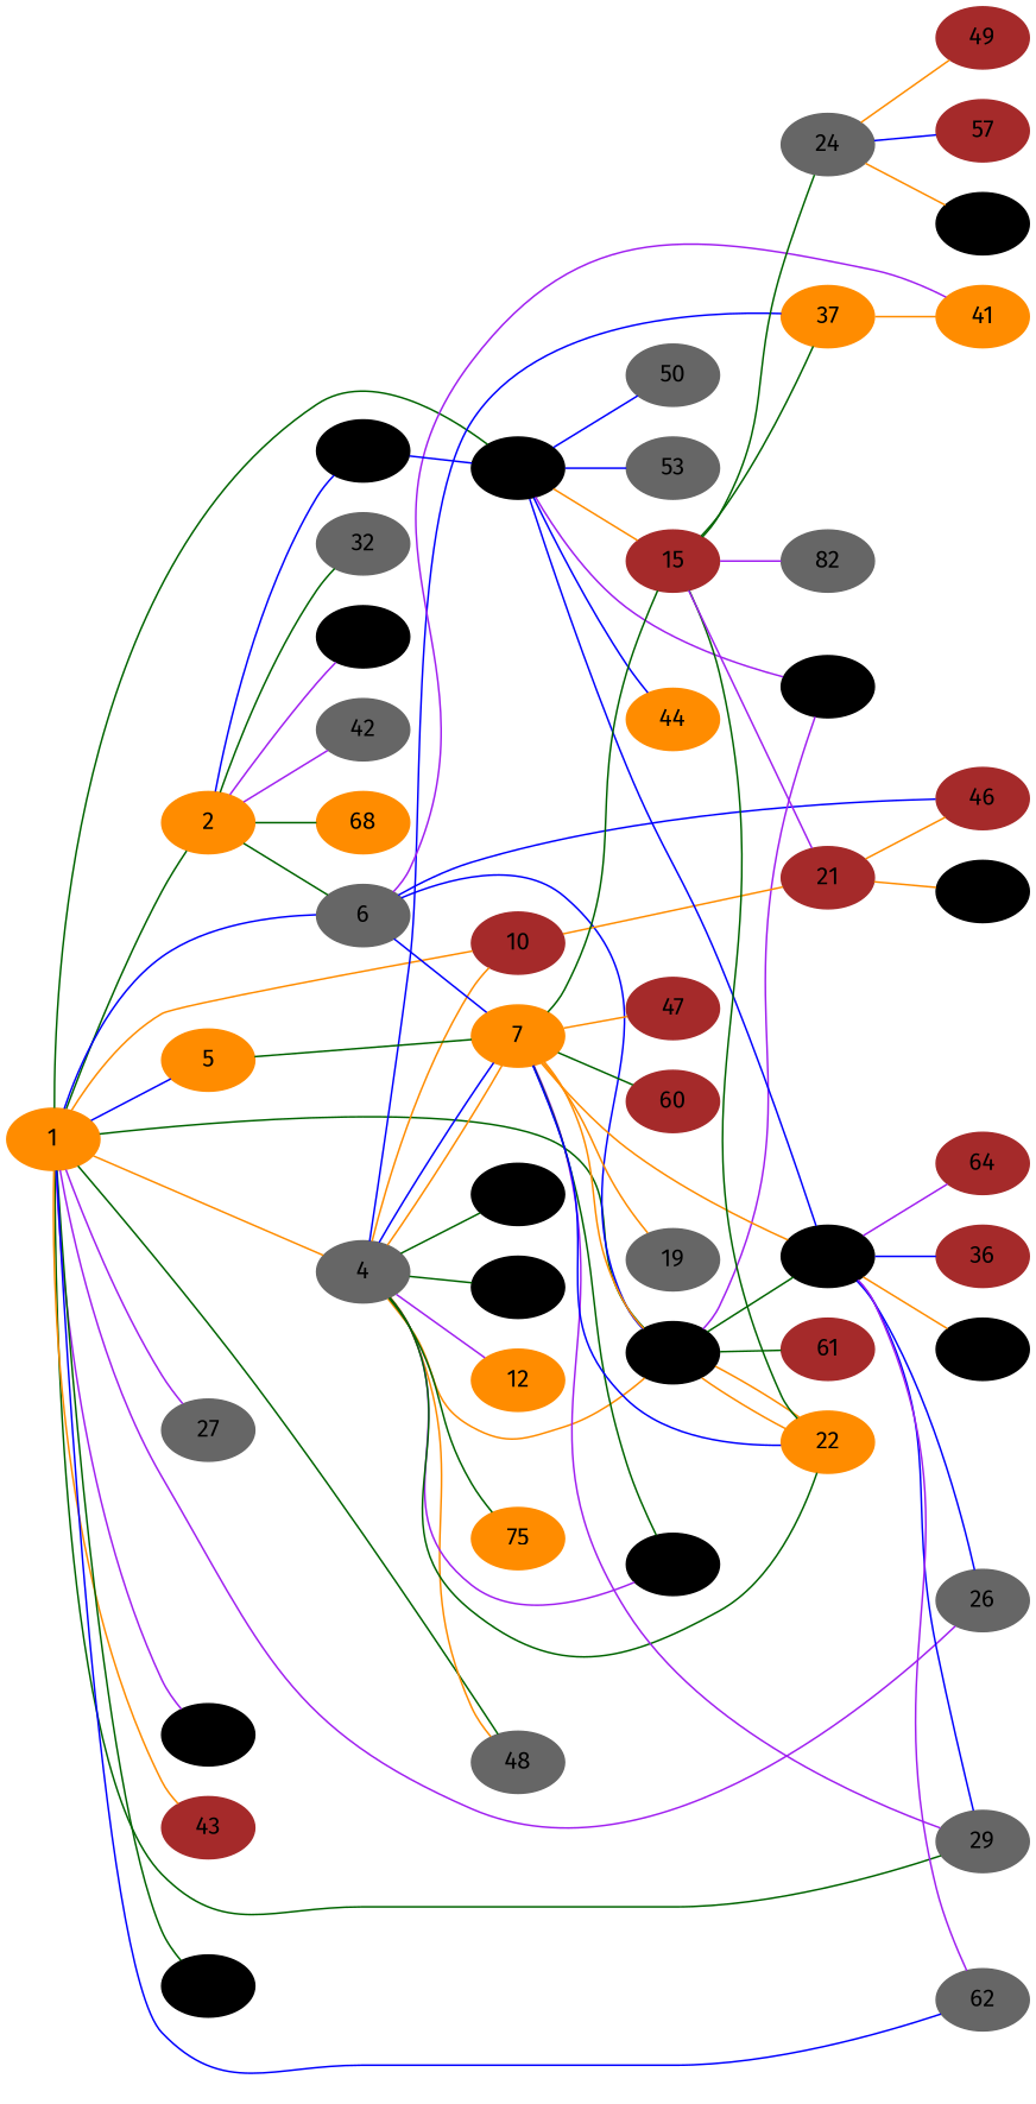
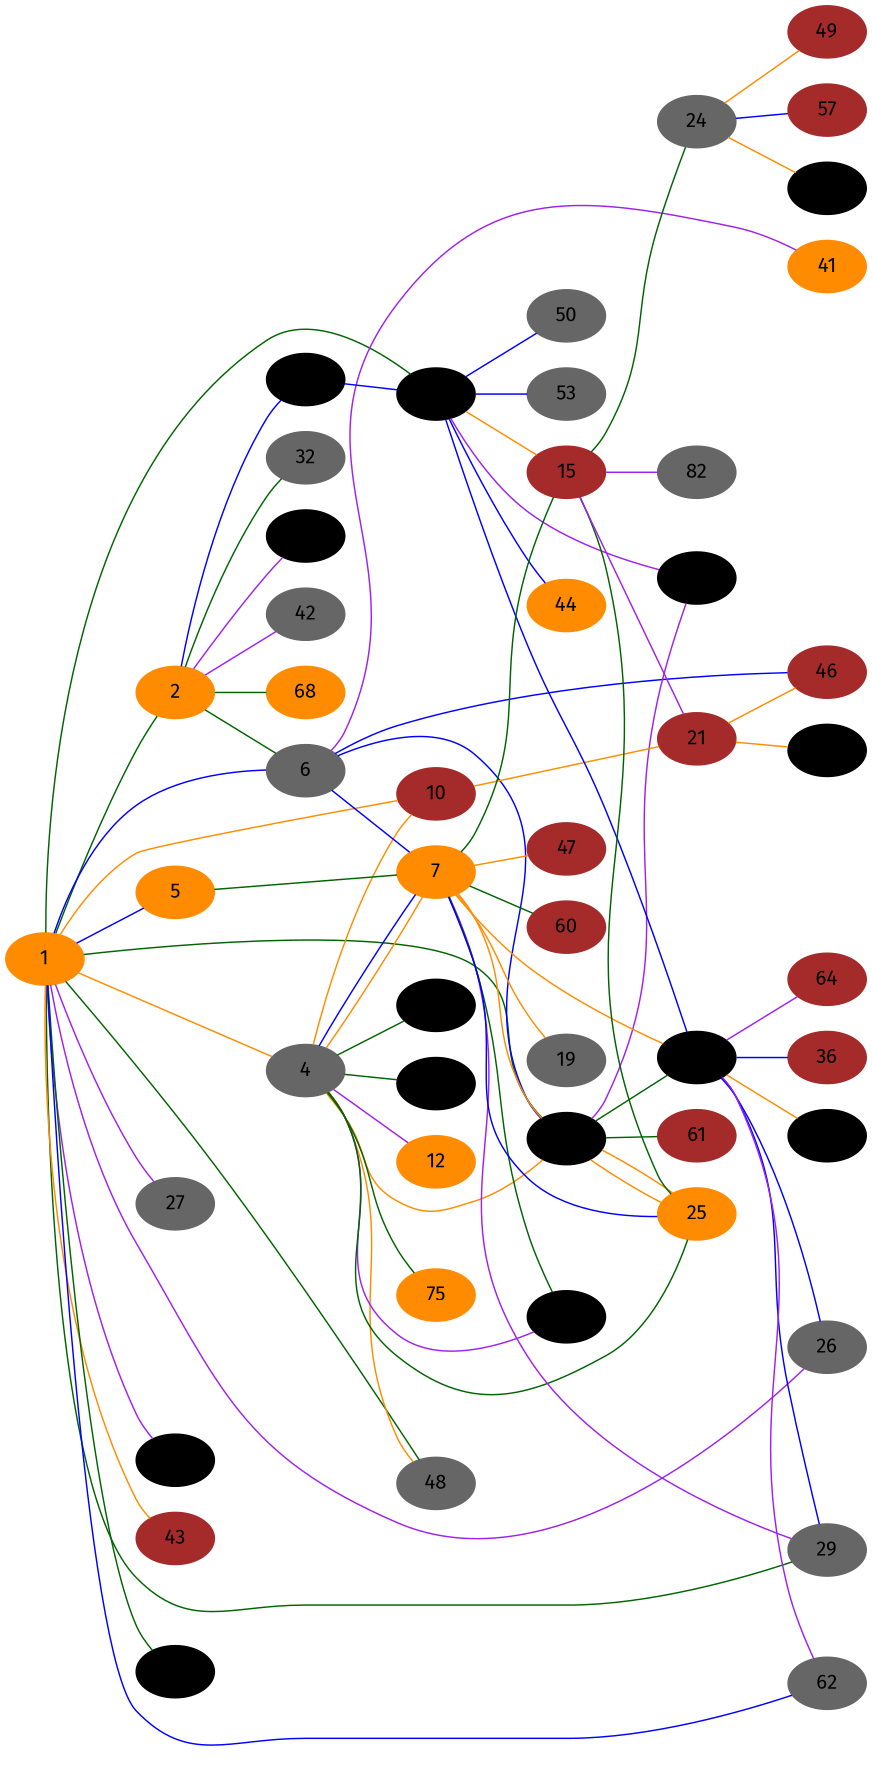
  graph {
    fontname="Fira Sans"
    rankdir=LR
    node [color=gray40 fontname="Fira Sans" style=filled]
    edge [color=darkgreen fontname="Fira Sans"]
    1 [color=darkorange super="+3"]
    2 [color=darkorange super="+38"]
    4 [super="+30"]
    5 [color=darkorange super="+34"]
    6 [super="+9"]
    8 [color=black super="+63"]
    10 [color=brown super="+28"]
    13 [color=black super="+16"]
    26
    27
    29 [super="+33"]
    40 [color=black]
    43 [color=brown]
    48
    54 [color=black]
    62
    11 [color=black]
    32
    39 [color=black]
    42
    68 [color=darkorange]
    7 [color=darkorange super="+59"]
    12 [color=darkorange]
    14 [color=black super="+17"]
-   22 [color=darkorange super="+23"]
+   22 [color=darkorange super="+23" label=25]
    n26 [color=darkorange label=75]
-   37 [color=darkorange]
    65 [color=black]
    67 [color=black]
    41 [color=darkorange]
    46 [color=brown]
    20 [color=black super="+58"]
    51 [color=black]
    61 [color=brown]
    21 [color=brown]
    15 [color=brown super="+18"]
    44 [color=darkorange]
    50
    53
    19
    47 [color=brown]
    60 [color=brown]
    24 [super="+55"]
    n44 [label=82]
    36 [color=brown]
    56 [color=black]
    64 [color=brown]
    31 [color=black]
    49 [color=brown]
    57 [color=brown]
    66 [color=black]
    1 -- 2 [weight=3]
    1 -- 4 [color=darkorange]
    1 -- 5 [color=blue]
    1 -- 6 [color=blue]
    1 -- 8 [weight=2]
    1 -- 10 [color=darkorange]
    1 -- 13 [weight=2]
    1 -- 26 [color=purple]
    1 -- 27 [color=purple]
    1 -- 29
    1 -- 40 [color=purple]
    1 -- 43 [color=darkorange]
    1 -- 48
    1 -- 54
    1 -- 62 [color=blue]
    2 -- 6
    2 -- 11 [color=blue]
    2 -- 32
    2 -- 39 [color=purple]
    2 -- 42 [color=purple]
    2 -- 68
    4 -- 8 [color=darkorange]
    4 -- 10 [color=darkorange]
    4 -- 48 [color=darkorange]
    4 -- 7 [color=darkorange]
    4 -- 7 [color=blue]
    4 -- 12 [color=purple]
    4 -- 14 [color=purple]
    4 -- 22
    4 -- n26
-   4 -- 37 [color=blue]
    4 -- 65
    4 -- 67
    5 -- 7
    6 -- 8 [color=blue]
    6 -- 7 [color=blue]
    6 -- 41 [color=purple]
    6 -- 46 [color=blue]
    8 -- 22 [color=darkorange]
    8 -- 22 [color=darkorange]
    8 -- 20
    8 -- 51 [color=purple]
    8 -- 61
    10 -- 21 [color=darkorange]
    13 -- 20 [color=blue]
    13 -- 51 [color=purple]
    13 -- 15 [color=darkorange]
    13 -- 44 [color=blue]
    13 -- 50 [color=blue]
    13 -- 53 [color=blue]
    11 -- 13 [color=blue]
    7 -- 8 [color=darkorange]
    7 -- 29 [color=purple]
    7 -- 14
    7 -- 22 [color=blue]
    7 -- 20 [color=darkorange]
    7 -- 15 [weight=2]
    7 -- 19 [color=darkorange]
    7 -- 47 [color=darkorange]
    7 -- 60
-   37 -- 41 [color=darkorange]
    20 -- 26 [color=blue]
    20 -- 29 [color=blue]
    20 -- 62 [color=purple]
    20 -- 36 [color=blue]
    20 -- 56 [color=darkorange]
    20 -- 64 [color=purple]
    21 -- 46 [color=darkorange]
    21 -- 31 [color=darkorange]
    15 -- 22
-   15 -- 37
    15 -- 21 [color=purple]
    15 -- 24
    15 -- n44 [color=purple]
    24 -- 49 [color=darkorange]
    24 -- 57 [color=blue]
    24 -- 66 [color=darkorange]
  }
